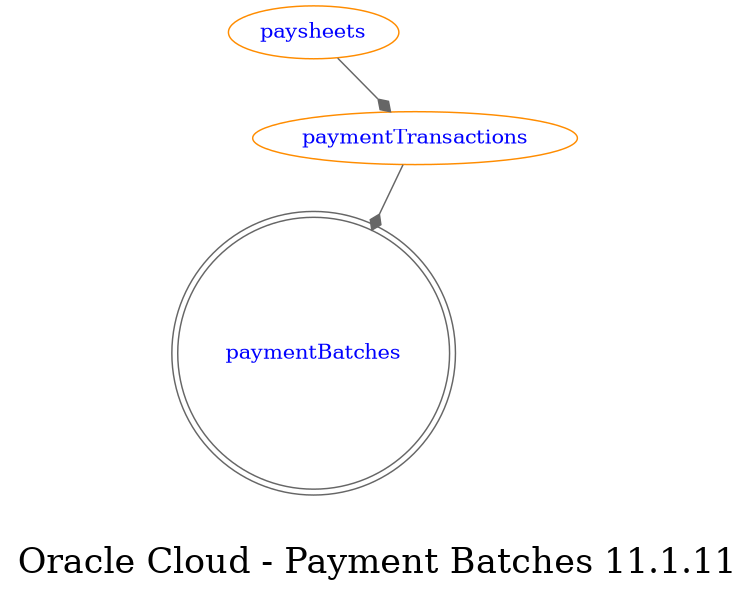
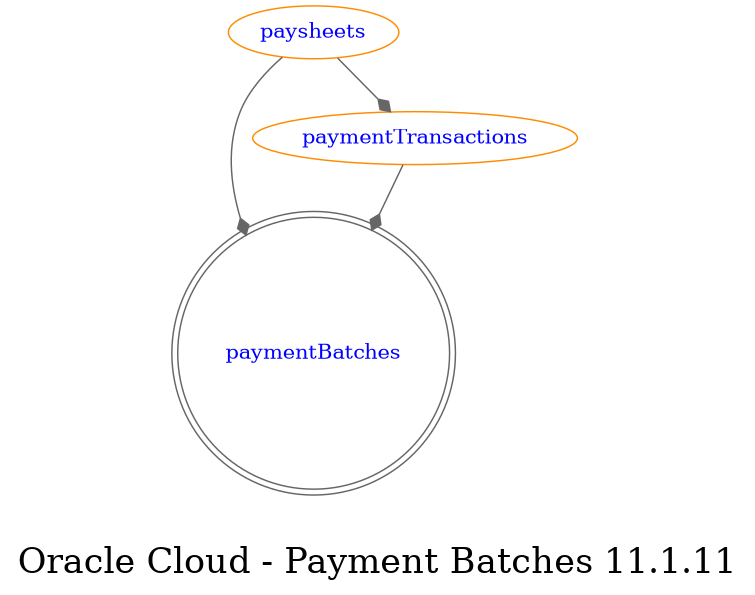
  digraph {
    fontsize=24
    label="Oracle Cloud - Payment Batches 11.1.11"
    splines=true
    node [color=darkorange fontcolor=blue shape=ellipse]
    edge [arrowhead=diamond arrowtail=none color=gray40 fontcolor=blue]
    paymentBatches [color=gray40 shape=doublecircle]
    paysheets
    paymentTransactions
+   paysheets -> paymentBatches
    paysheets -> paymentTransactions
    paymentTransactions -> paymentBatches
  }
